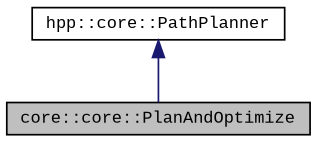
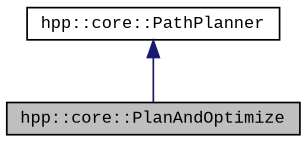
  digraph {
    fontname="Liberation Mono"
    node [color=black fontname="Liberation Mono" fontsize=10 shape=record style=filled]
-   n1 [fillcolor=grey75 fontcolor=black height=0.2 label="core::core::PlanAndOptimize" width=0.4]
+   n1 [fillcolor=grey75 fontcolor=black height=0.2 label="hpp::core::PlanAndOptimize" width=0.4]
    n2 [fillcolor=white height=0.2 label="hpp::core::PathPlanner" width=0.4]
    n2 -> n1 [color=midnightblue dir=back fontname="Liberation Mono" fontsize=10 labelfontname=Helvetica labelfontsize=10 style=solid]
  }
